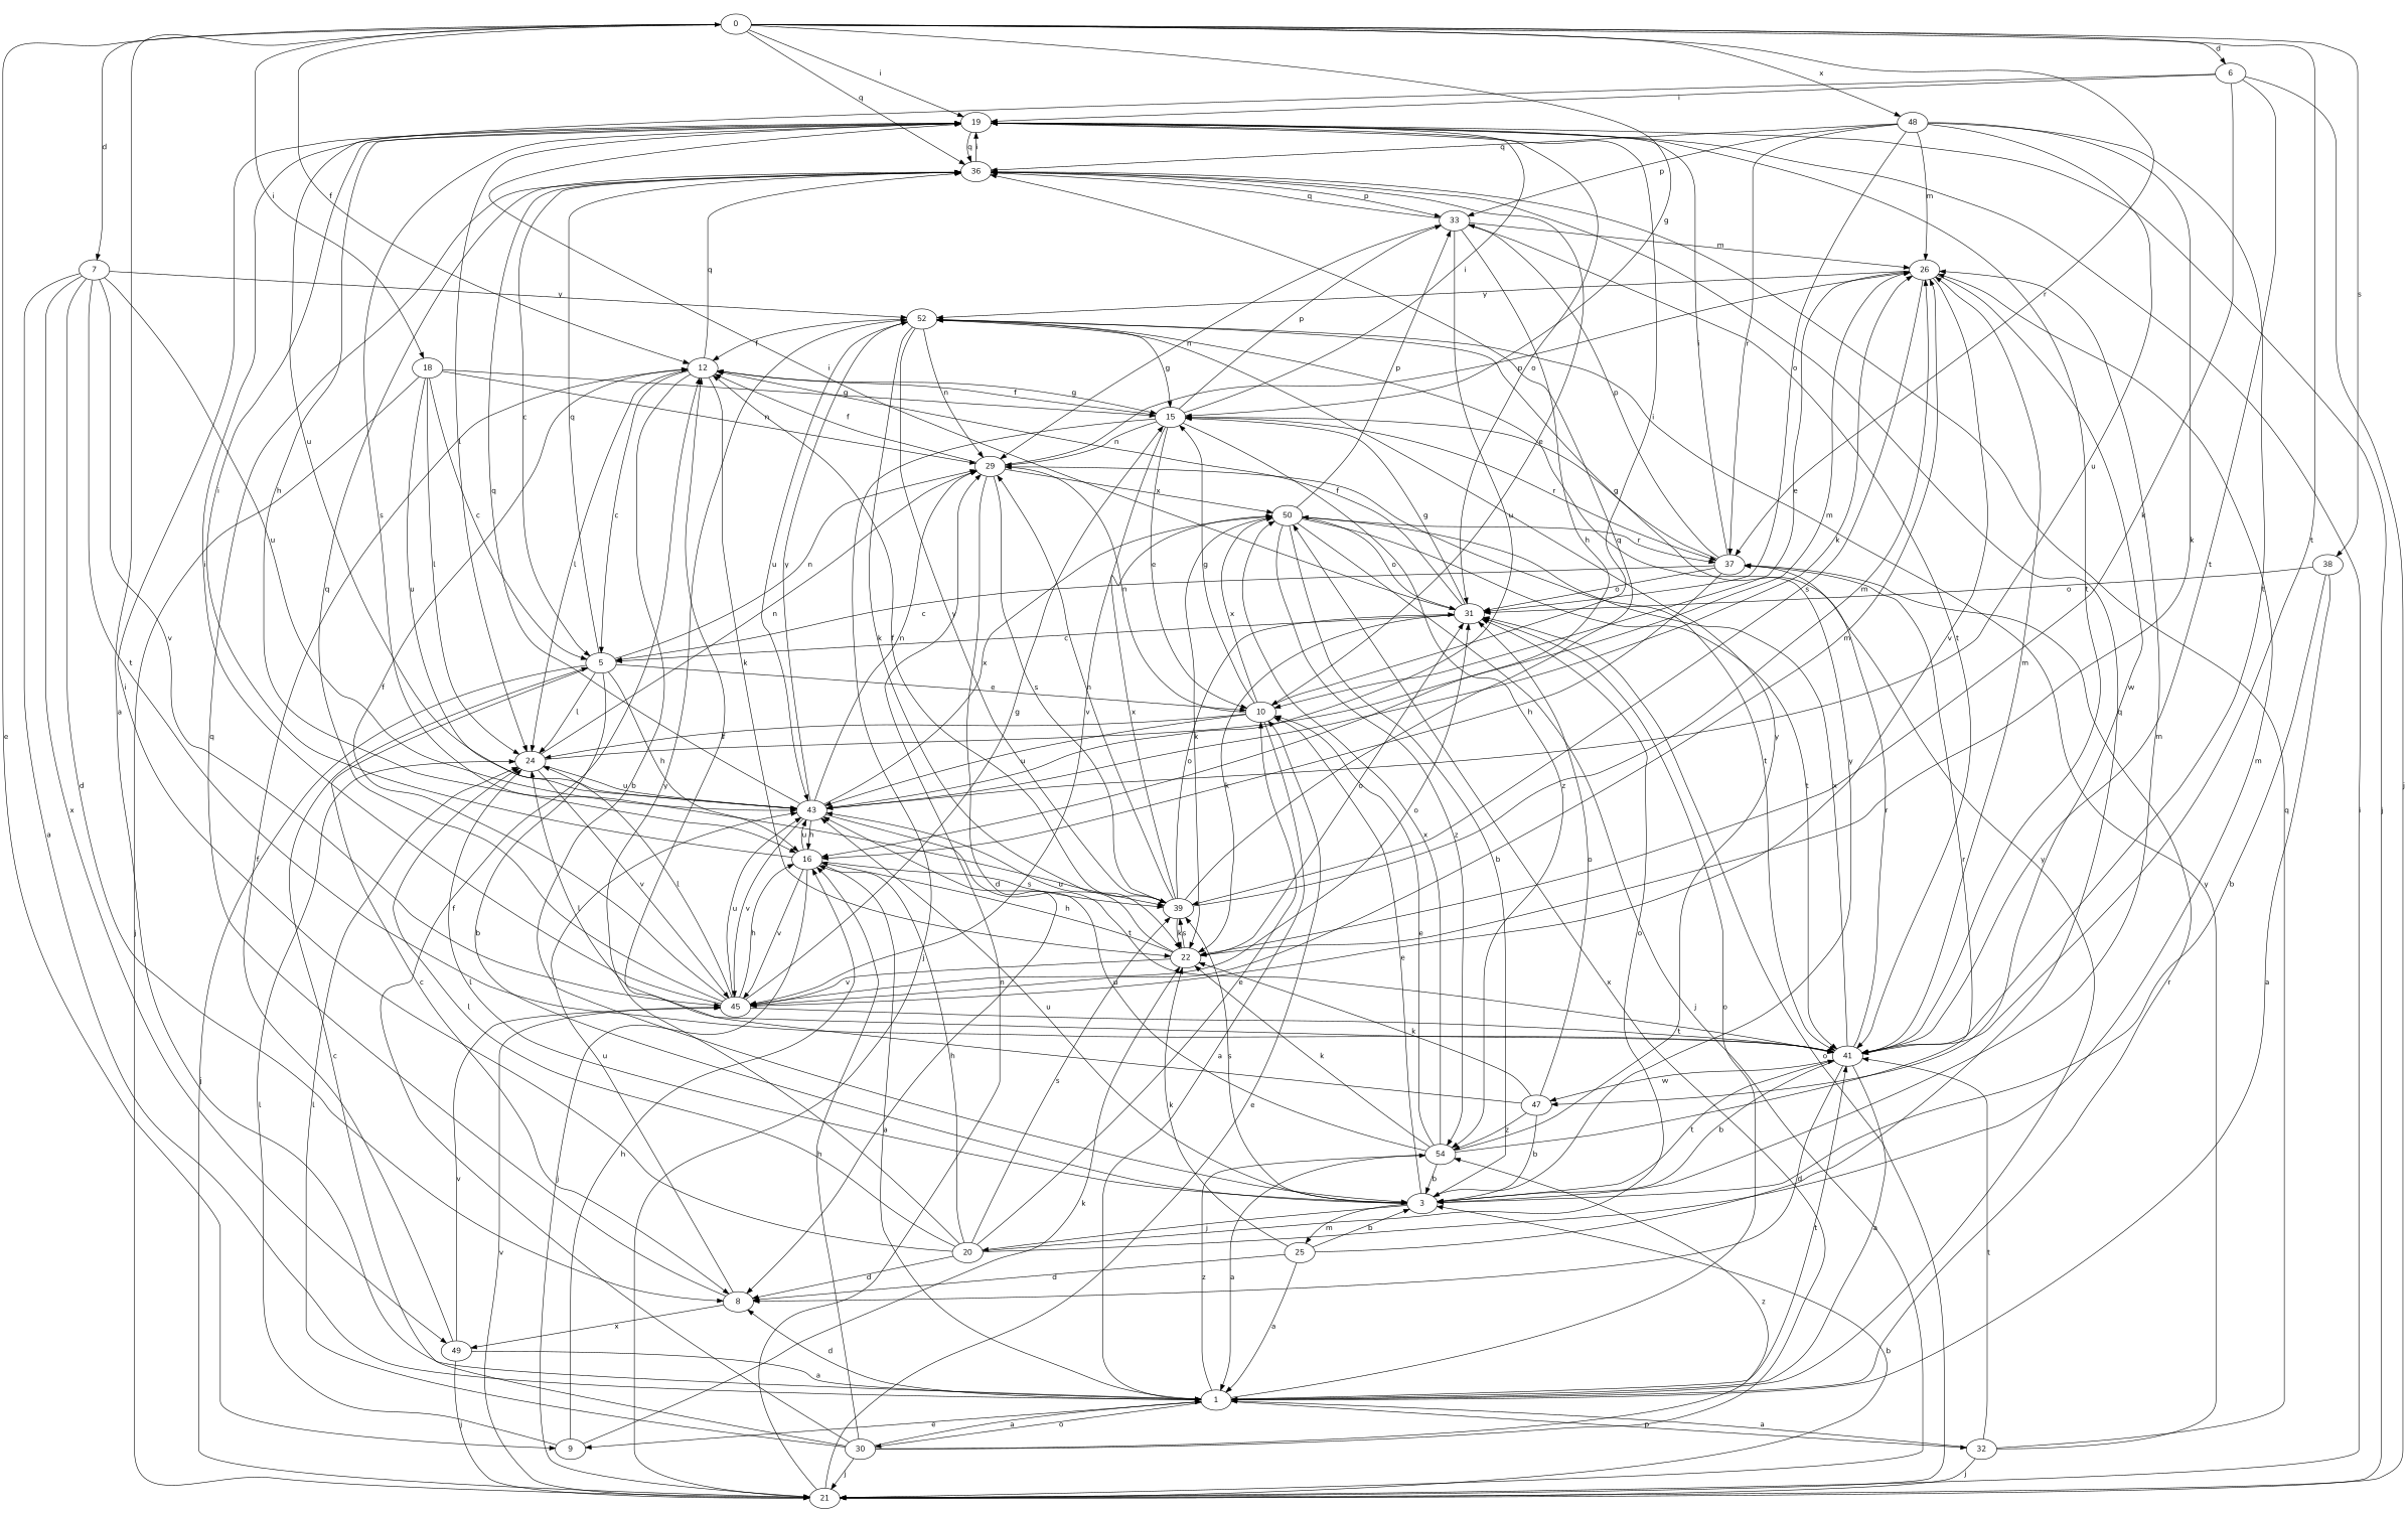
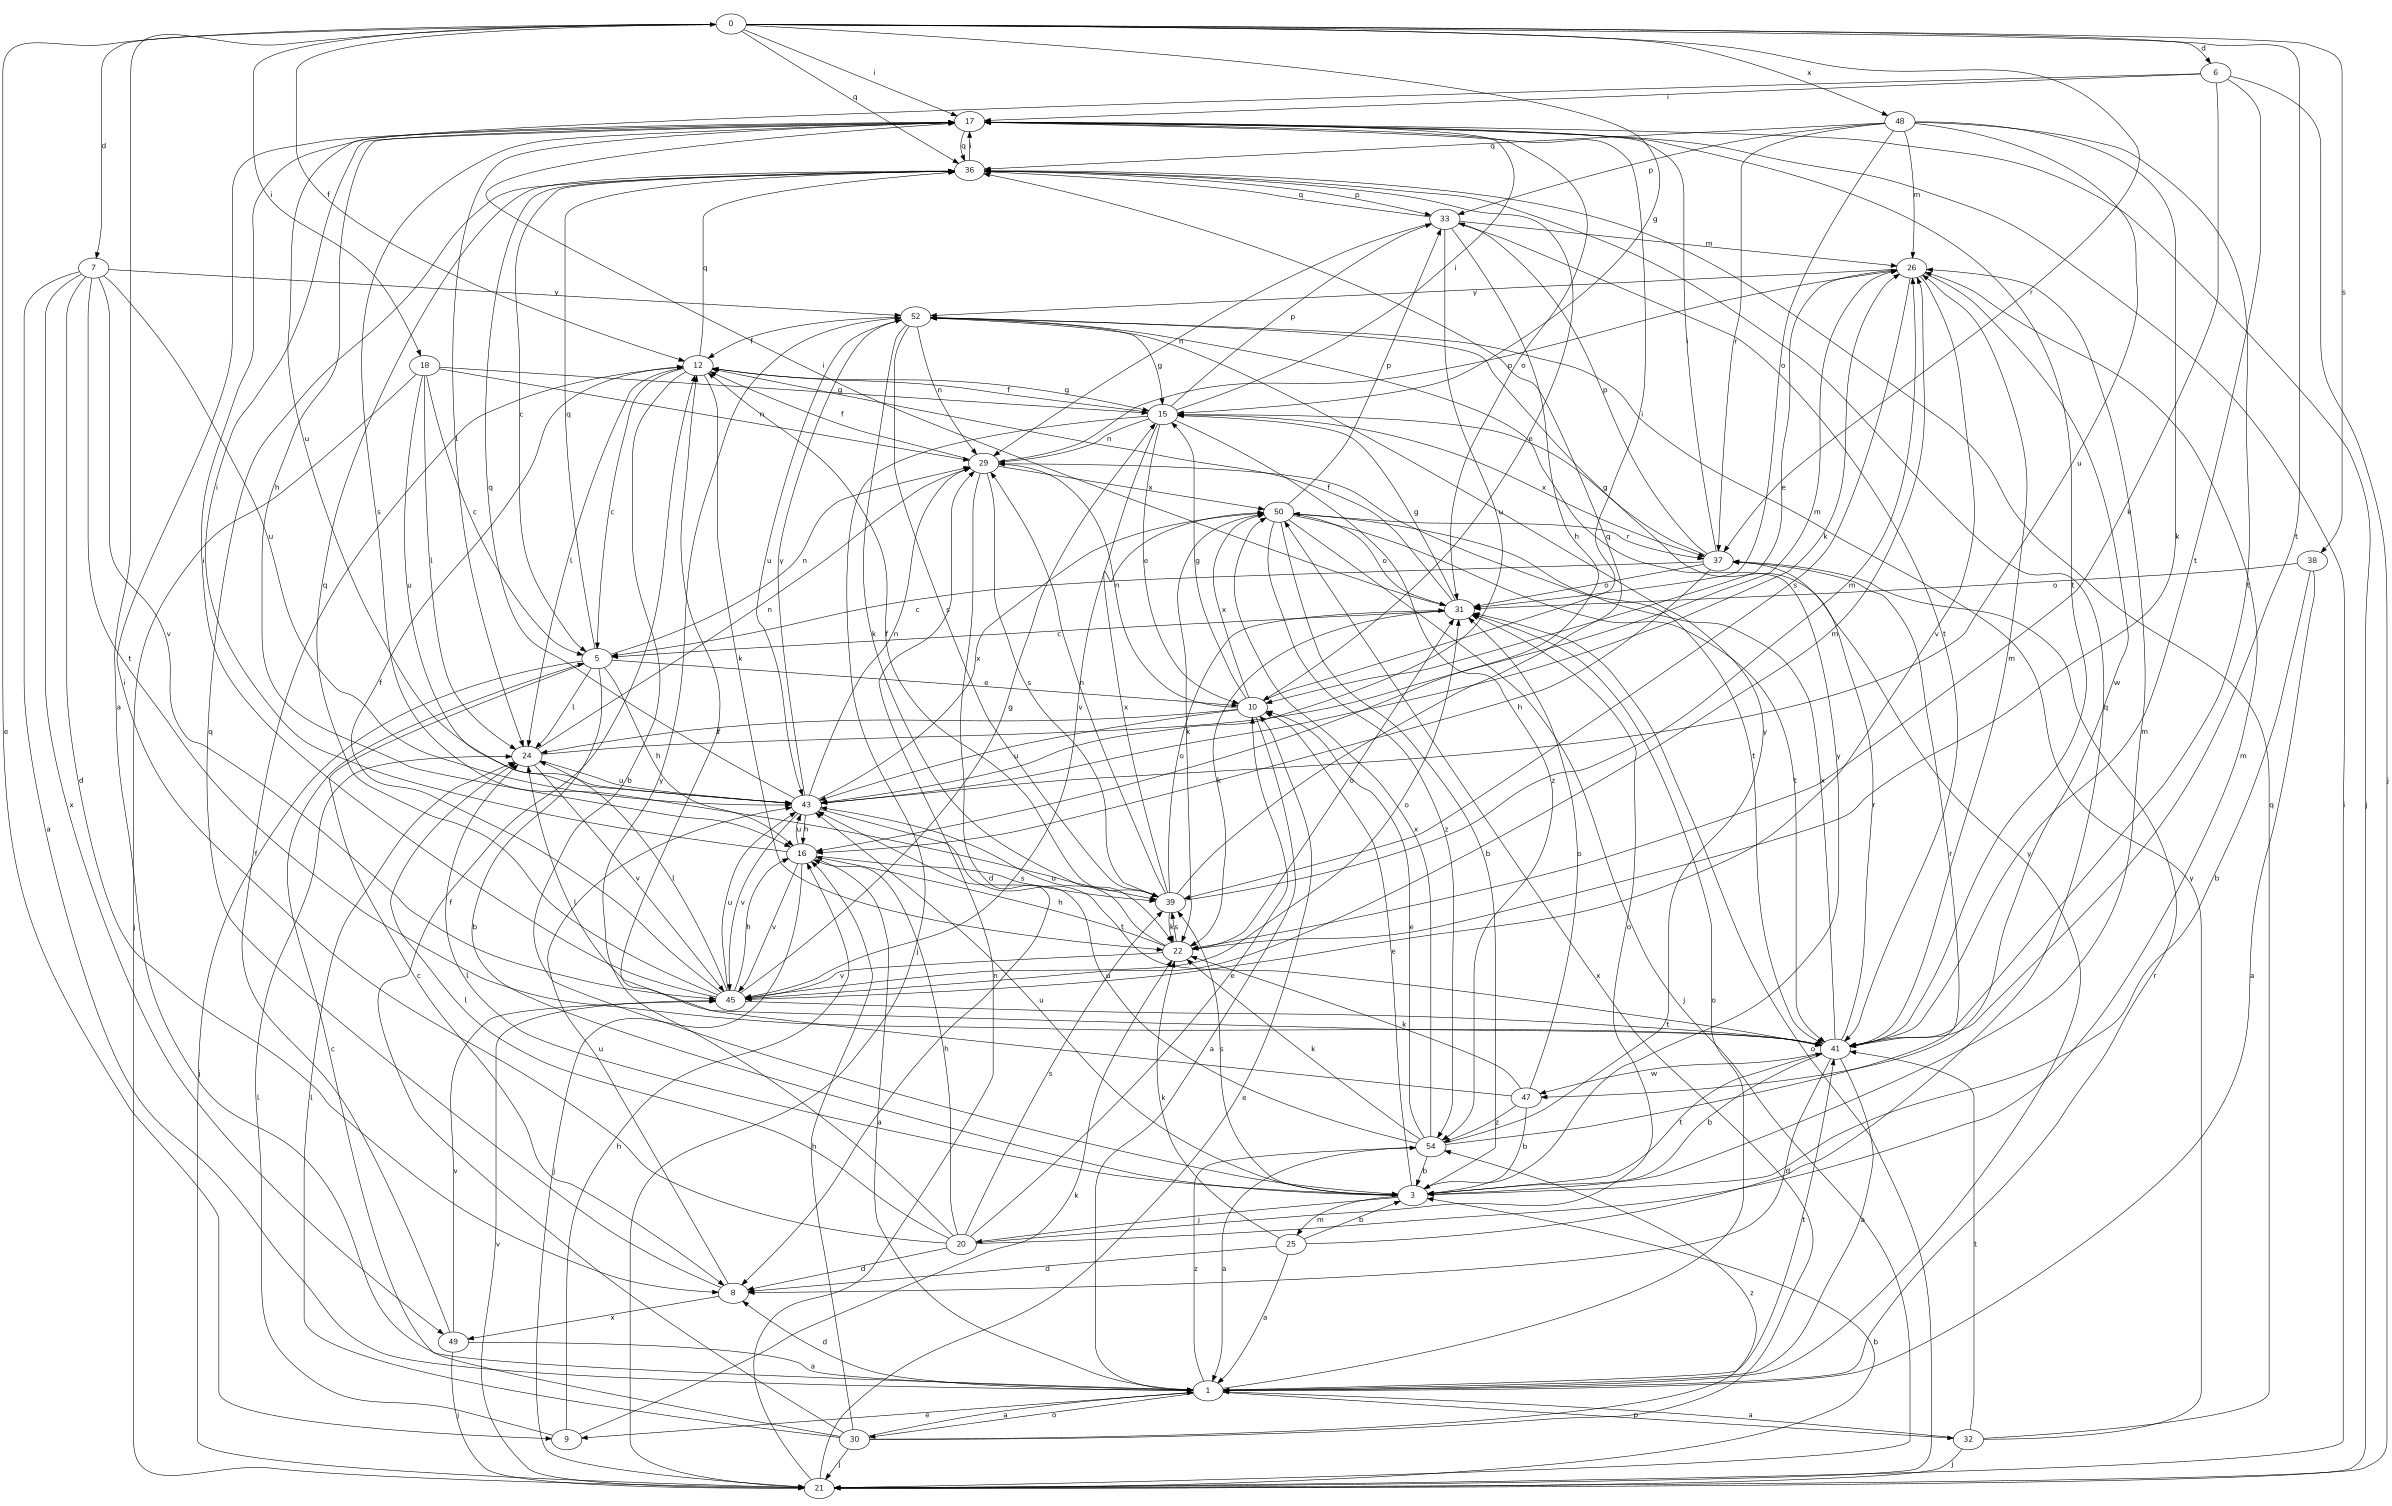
  strict digraph {
    fontname=Nunito
    node [fontname=Nunito]
    edge [fontname=Nunito]
    0
    6
    7
    9
    12
    15
    18
-   19
+   19 [label=17]
    n9 [label=36]
    37
    38
    41
    48
    43
    21
    22
    1
    8
    52
    45
    49
    24
    16
    3
    5
    54
    10
    29
    33
    31
    39
    26
    50
    47
    30
    32
    20
    25
    0 -> 6 [label=d]
    0 -> 7 [label=d]
    0 -> 9 [label=e]
    0 -> 12 [label=f]
    0 -> 15 [label=g]
    0 -> 18 [label=i]
    0 -> 19 [label=i]
    0 -> n9 [label=q]
    0 -> 37 [label=r]
    0 -> 38 [label=s]
    0 -> 41 [label=t]
    0 -> 48 [label=x]
    6 -> 19 [label=i]
    6 -> 41 [label=t]
    6 -> 43 [label=u]
    6 -> 21 [label=j]
    6 -> 22 [label=k]
    7 -> 41 [label=t]
    7 -> 43 [label=u]
    7 -> 1 [label=a]
    7 -> 8 [label=d]
    7 -> 52 [label=y]
    7 -> 45 [label=v]
    7 -> 49 [label=x]
    9 -> 22 [label=k]
    9 -> 24 [label=l]
    9 -> 16 [label=h]
    12 -> 15 [label=g]
    12 -> n9 [label=q]
    12 -> 22 [label=k]
    12 -> 24 [label=l]
    12 -> 3 [label=b]
    12 -> 5 [label=c]
    15 -> 12 [label=f]
    15 -> 19 [label=i]
-   15 -> 37 [label=r]
+   15 -> 37 [label=x]
    15 -> 21 [label=j]
    15 -> 45 [label=v]
    15 -> 54 [label=z]
    15 -> 10 [label=e]
    15 -> 29 [label=n]
    15 -> 33 [label=p]
    18 -> 15 [label=g]
    18 -> 43 [label=u]
    18 -> 21 [label=j]
    18 -> 24 [label=l]
    18 -> 5 [label=c]
    18 -> 29 [label=n]
    19 -> n9 [label=q]
    19 -> 41 [label=t]
    19 -> 21 [label=j]
    19 -> 24 [label=l]
    19 -> 16 [label=h]
    19 -> 31 [label=o]
    19 -> 39 [label=s]
    n9 -> 19 [label=i]
    n9 -> 5 [label=c]
    n9 -> 10 [label=e]
    n9 -> 33 [label=p]
    37 -> 15 [label=g]
    37 -> 19 [label=i]
    37 -> 16 [label=h]
    37 -> 5 [label=c]
    37 -> 33 [label=p]
    37 -> 31 [label=o]
    38 -> 1 [label=a]
    38 -> 3 [label=b]
    38 -> 31 [label=o]
    41 -> 37 [label=r]
    41 -> 1 [label=a]
    41 -> 8 [label=d]
    41 -> 24 [label=l]
    41 -> 3 [label=b]
    41 -> 26 [label=m]
    41 -> 50 [label=x]
    41 -> 47 [label=w]
    48 -> n9 [label=q]
    48 -> 37 [label=r]
    48 -> 41 [label=t]
    48 -> 43 [label=u]
    48 -> 22 [label=k]
    48 -> 33 [label=p]
    48 -> 31 [label=o]
    48 -> 26 [label=m]
    43 -> n9 [label=q]
    43 -> 41 [label=t]
    43 -> 52 [label=y]
    43 -> 45 [label=v]
    43 -> 16 [label=h]
    43 -> 29 [label=n]
    43 -> 26 [label=k]
    43 -> 50 [label=x]
    21 -> 19 [label=i]
    21 -> 45 [label=v]
    21 -> 3 [label=b]
    21 -> 10 [label=e]
    21 -> 29 [label=n]
    21 -> 31 [label=o]
    22 -> 43 [label=u]
    22 -> 45 [label=v]
    22 -> 16 [label=h]
    22 -> 31 [label=o]
    22 -> 39 [label=s]
    1 -> 0 [label=a]
    1 -> 9 [label=e]
    1 -> 37 [label=r]
    1 -> 41 [label=t]
    1 -> 8 [label=d]
    1 -> 52 [label=y]
    1 -> 54 [label=z]
    1 -> 31 [label=o]
    1 -> 30 [label=o]
    1 -> 32 [label=p]
    8 -> n9 [label=q]
    8 -> 43 [label=u]
    8 -> 49 [label=x]
    52 -> 12 [label=f]
    52 -> 15 [label=g]
    52 -> 43 [label=u]
    52 -> 22 [label=k]
    52 -> 29 [label=n]
-   52 -> 39 [label=y]
+   52 -> 39 [label=s]
    45 -> 12 [label=f]
    45 -> 15 [label=g]
    45 -> 19 [label=i]
    45 -> n9 [label=q]
    45 -> 41 [label=t]
    45 -> 43 [label=u]
    45 -> 24 [label=l]
    45 -> 16 [label=h]
    45 -> 31 [label=o]
    45 -> 26 [label=m]
    49 -> 12 [label=f]
    49 -> 21 [label=j]
    49 -> 1 [label=a]
    49 -> 45 [label=v]
    24 -> 43 [label=u]
    24 -> 45 [label=v]
    24 -> 29 [label=n]
    24 -> 26 [label=m]
    16 -> 19 [label=i]
    16 -> 43 [label=u]
    16 -> 21 [label=j]
    16 -> 1 [label=a]
    16 -> 45 [label=v]
    16 -> 39 [label=s]
    3 -> 41 [label=t]
    3 -> 43 [label=u]
    3 -> 52 [label=y]
    3 -> 24 [label=l]
    3 -> 10 [label=e]
    3 -> 39 [label=s]
    3 -> 26 [label=m]
    3 -> 20 [label=j]
    3 -> 25 [label=m]
    5 -> n9 [label=q]
    5 -> 21 [label=j]
    5 -> 8 [label=c]
    5 -> 24 [label=l]
    5 -> 16 [label=h]
    5 -> 3 [label=b]
    5 -> 10 [label=e]
    5 -> 29 [label=n]
    54 -> 37 [label=r]
    54 -> 43 [label=u]
    54 -> 22 [label=k]
    54 -> 1 [label=a]
    54 -> 52 [label=y]
    54 -> 3 [label=b]
    54 -> 10 [label=e]
    54 -> 50 [label=x]
    10 -> 15 [label=g]
    10 -> 19 [label=i]
    10 -> 43 [label=u]
    10 -> 1 [label=a]
    10 -> 24 [label=l]
    10 -> 29 [label=n]
    10 -> 50 [label=x]
    29 -> 12 [label=f]
    29 -> 41 [label=t]
    29 -> 8 [label=d]
    29 -> 39 [label=s]
    29 -> 26 [label=p]
    29 -> 50 [label=x]
    33 -> n9 [label=q]
    33 -> 41 [label=t]
    33 -> 43 [label=u]
    33 -> 16 [label=h]
    33 -> 29 [label=n]
    33 -> 26 [label=m]
    31 -> 12 [label=f]
    31 -> 15 [label=g]
    31 -> 19 [label=i]
    31 -> 22 [label=k]
    31 -> 5 [label=c]
    39 -> 12 [label=f]
    39 -> n9 [label=q]
    39 -> 22 [label=k]
    39 -> 29 [label=n]
    39 -> 31 [label=o]
    39 -> 26 [label=m]
    39 -> 50 [label=x]
    26 -> 52 [label=y]
    26 -> 45 [label=v]
    26 -> 10 [label=e]
    26 -> 39 [label=s]
    26 -> 47 [label=w]
    50 -> 37 [label=r]
    50 -> 41 [label=t]
    50 -> 21 [label=j]
    50 -> 22 [label=k]
    50 -> 3 [label=b]
    50 -> 54 [label=z]
    50 -> 33 [label=p]
    50 -> 31 [label=o]
    47 -> 12 [label=f]
    47 -> 22 [label=k]
    47 -> 3 [label=b]
    47 -> 54 [label=z]
    47 -> 31 [label=o]
    30 -> 12 [label=f]
    30 -> 21 [label=j]
    30 -> 1 [label=a]
    30 -> 24 [label=l]
    30 -> 16 [label=h]
    30 -> 5 [label=c]
    30 -> 54 [label=z]
    30 -> 50 [label=x]
    32 -> n9 [label=q]
    32 -> 41 [label=t]
    32 -> 21 [label=j]
    32 -> 1 [label=a]
    32 -> 52 [label=y]
    20 -> 19 [label=i]
    20 -> 8 [label=d]
    20 -> 52 [label=y]
    20 -> 24 [label=l]
    20 -> 16 [label=h]
    20 -> 10 [label=e]
    20 -> 31 [label=o]
    20 -> 39 [label=s]
    20 -> 26 [label=m]
    25 -> n9 [label=q]
    25 -> 22 [label=k]
    25 -> 1 [label=a]
    25 -> 8 [label=d]
    25 -> 3 [label=b]
  }
